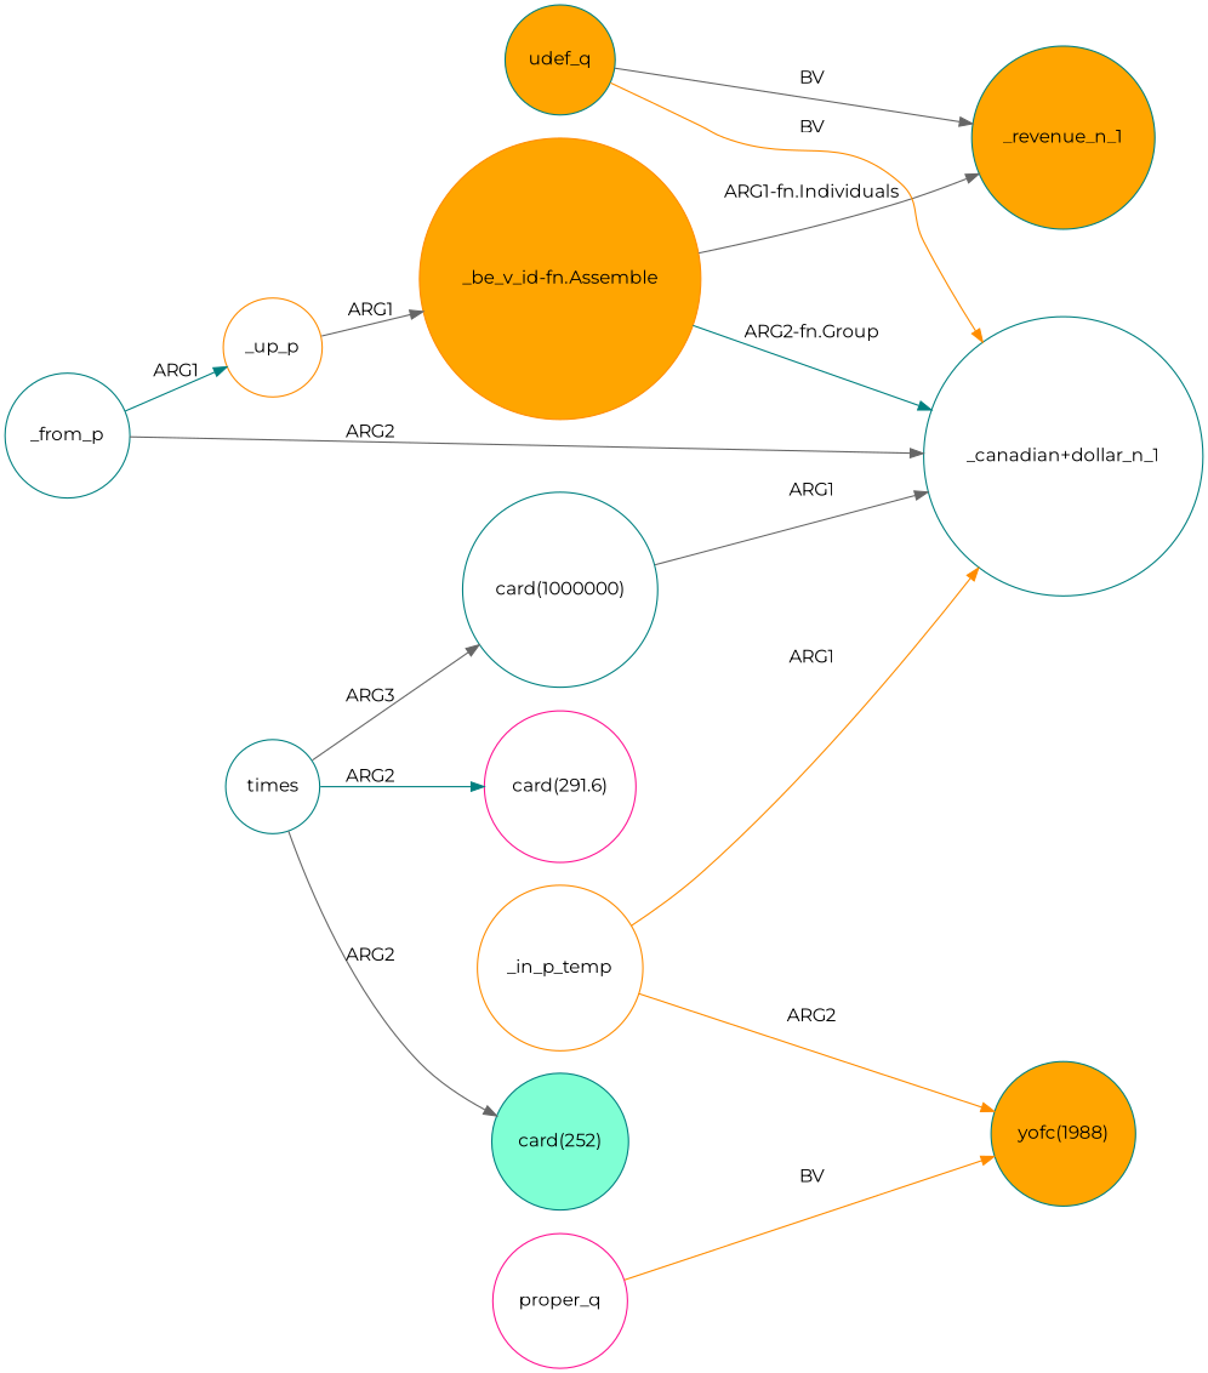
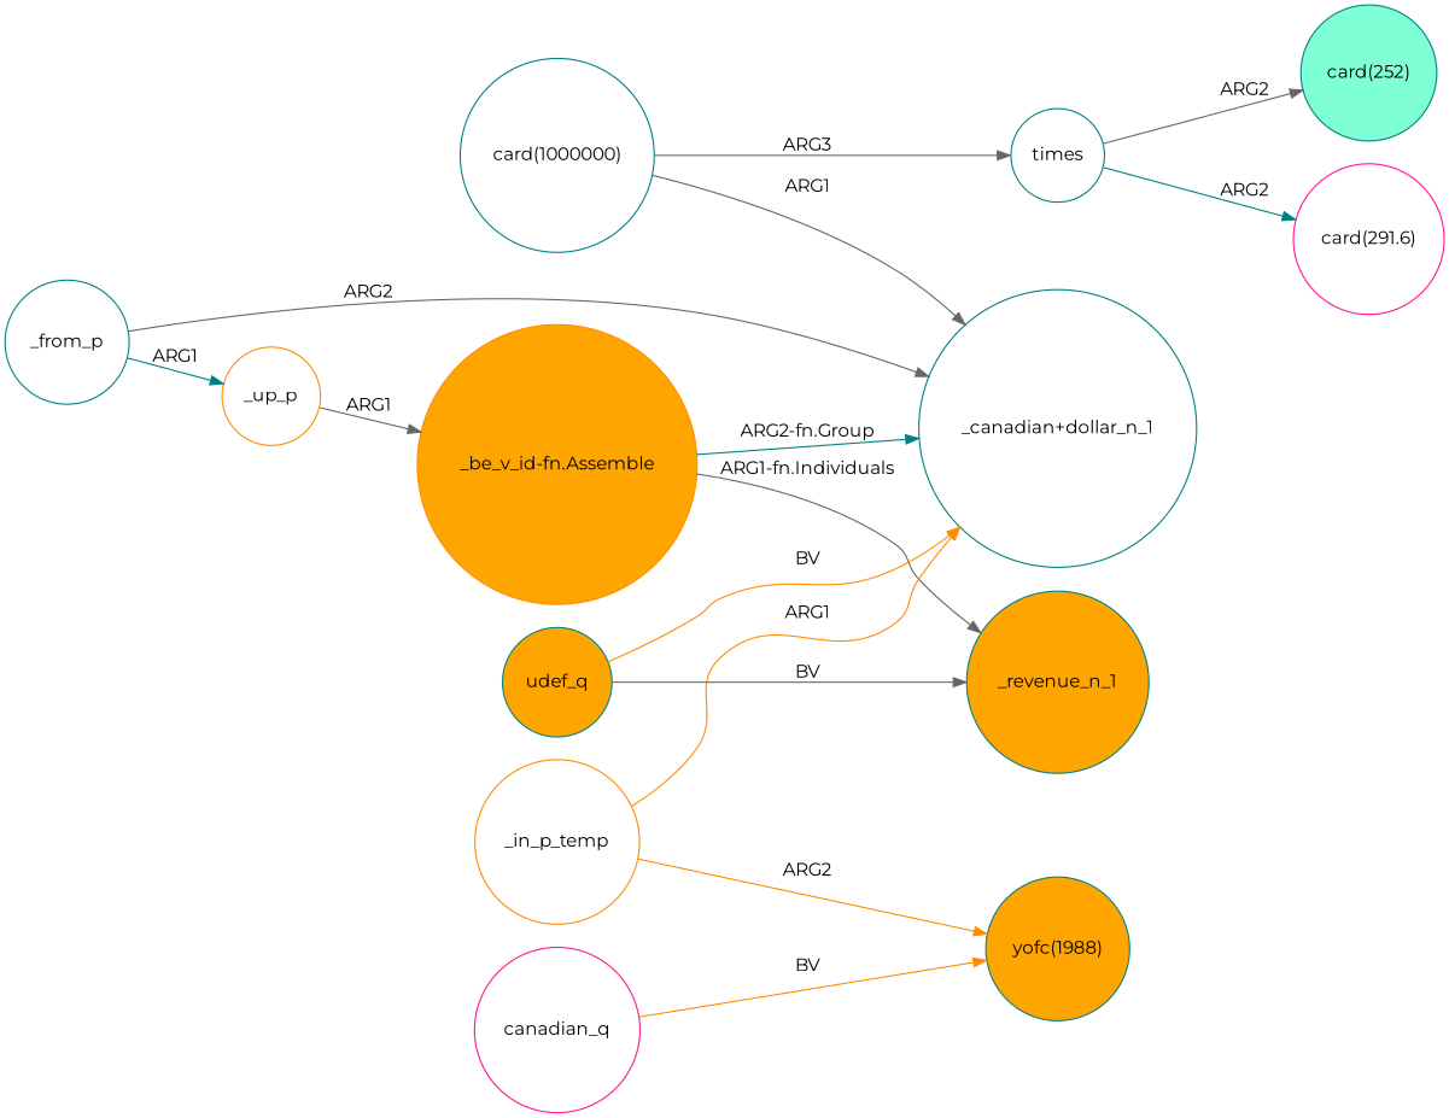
  digraph {
    fontname=Montserrat
    rankdir=LR
    node [color=teal fillcolor=white fontname=Montserrat shape=circle style=filled]
    edge [color=gray40 fontname=Montserrat]
    times
    "card(1000000)"
    "card(252)" [fillcolor=aquamarine]
    "card(291.6)" [color=deeppink]
    "_canadian+dollar_n_1"
    "_be_v_id-fn.Assemble" [color=darkorange fillcolor=orange]
    _revenue_n_1 [fillcolor=orange]
    _from_p
    _up_p [color=darkorange]
    _in_p_temp [color=darkorange]
    "yofc(1988)" [fillcolor=orange]
    udef_q [fillcolor=orange]
-   proper_q [color=deeppink]
-   times -> "card(1000000)" [label=ARG3]
+   proper_q [color=deeppink label=canadian_q]
+   "card(1000000)" -> times [label=ARG3]
    times -> "card(252)" [label=ARG2]
    times -> "card(291.6)" [color=teal label=ARG2]
    "card(1000000)" -> "_canadian+dollar_n_1" [label=ARG1]
    "_be_v_id-fn.Assemble" -> "_canadian+dollar_n_1" [color=teal label="ARG2-fn.Group"]
    "_be_v_id-fn.Assemble" -> _revenue_n_1 [label="ARG1-fn.Individuals"]
    _from_p -> "_canadian+dollar_n_1" [label=ARG2]
    _from_p -> _up_p [color=teal label=ARG1]
    _up_p -> "_be_v_id-fn.Assemble" [label=ARG1]
    _in_p_temp -> "_canadian+dollar_n_1" [color=darkorange label=ARG1]
    _in_p_temp -> "yofc(1988)" [color=darkorange label=ARG2]
    udef_q -> "_canadian+dollar_n_1" [color=darkorange label=BV]
    udef_q -> _revenue_n_1 [label=BV]
    proper_q -> "yofc(1988)" [color=darkorange label=BV]
  }
